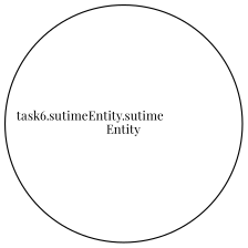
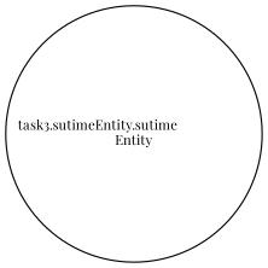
  digraph {
    rankdir=TB
    fontname="Playfair Display"
-   n1 [color=black fillcolor=white fontname="Playfair Display" fontsize=10 height=0.2 label="task6.sutimeEntity.sutime\lEntity" shape=circle style=filled width=0.4]
+   n1 [color=black fillcolor=white fontname="Playfair Display" fontsize=10 height=0.2 label="task3.sutimeEntity.sutime\lEntity" shape=circle style=filled width=0.4]
  }
